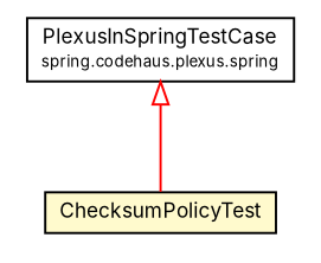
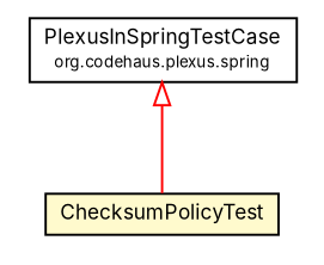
  digraph {
    fontname=Inter
    node [fontcolor=black fontname=Inter fontsize=9.0 shape=plaintext]
    n1 [label=<<table border="0" cellborder="1" cellspacing="0" cellpadding="2" port="p" bgcolor="lemonChiffon" href="./ChecksumPolicyTest.html"> 		<tr><td><table border="0" cellspacing="0" cellpadding="1"> 			<tr><td> ChecksumPolicyTest </td></tr> 		</table></td></tr> 		</table>>]
-   n2 [label=<<table border="0" cellborder="1" cellspacing="0" cellpadding="2" port="p" href="http://java.sun.com/j2se/1.4.2/docs/api/org/codehaus/plexus/spring/PlexusInSpringTestCase.html"> 		<tr><td><table border="0" cellspacing="0" cellpadding="1"> 			<tr><td> PlexusInSpringTestCase </td></tr> 			<tr><td><font point-size="7.0"> spring.codehaus.plexus.spring </font></td></tr> 		</table></td></tr> 		</table>>]
+   n2 [label=<<table border="0" cellborder="1" cellspacing="0" cellpadding="2" port="p" href="http://java.sun.com/j2se/1.4.2/docs/api/org/codehaus/plexus/spring/PlexusInSpringTestCase.html"> 		<tr><td><table border="0" cellspacing="0" cellpadding="1"> 			<tr><td> PlexusInSpringTestCase </td></tr> 			<tr><td><font point-size="7.0"> org.codehaus.plexus.spring </font></td></tr> 		</table></td></tr> 		</table>>]
    n2 -> n1 [arrowtail=empty dir=back fontname=Inter fontsize=10 headport=p labelfontname=Helvetica labelfontsize=10 tailport=p color=red]
  }
